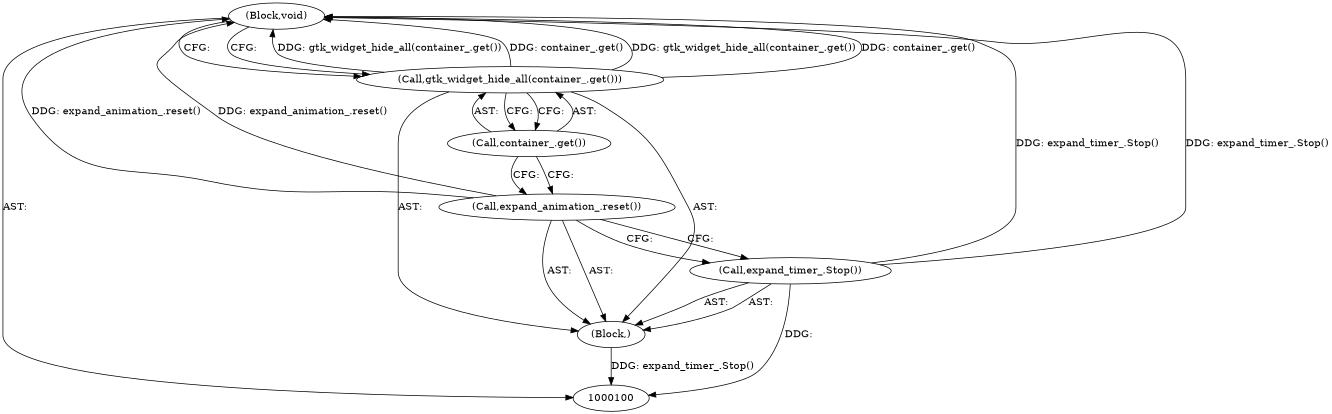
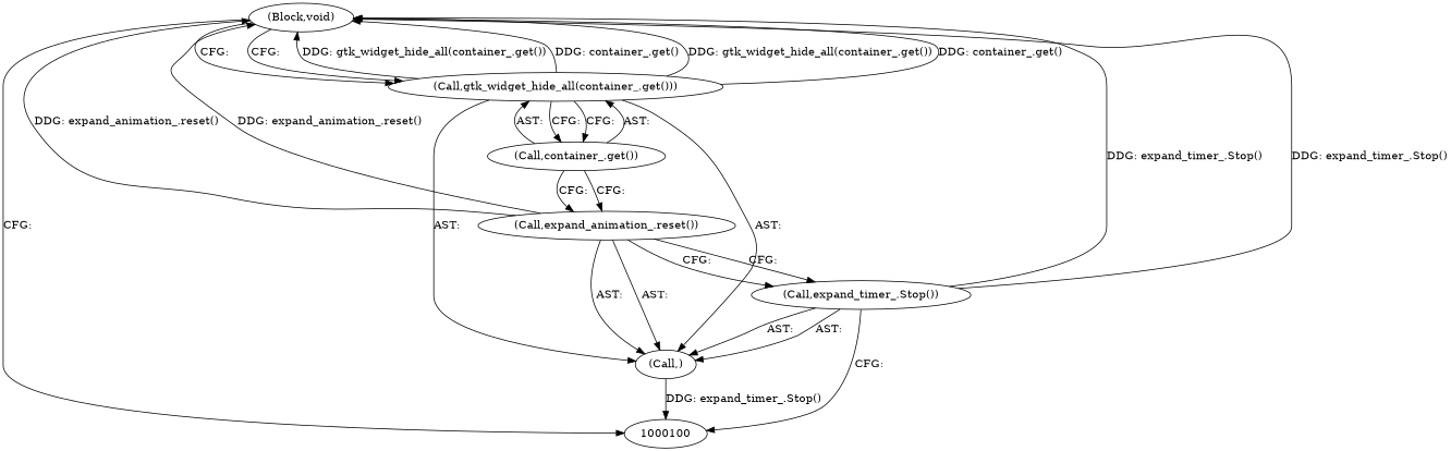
  digraph {
    n1 [label="(Block,void)"]
    n2 [label="(Call,gtk_widget_hide_all(container_.get()))"]
    1000100
-   n4 [label="(Block,)"]
+   n4 [label="(Call,)"]
    n5 [label="(Call,container_.get())"]
    n6 [label="(Call,expand_timer_.Stop())"]
    n7 [label="(Call,expand_animation_.reset())"]
    n1 -> n2 [label="CFG: "]
    n1 -> n2 [label="CFG: "]
-   n1 -> 1000100 [label="AST: "]
+   n1 -> 1000100 [label="CFG: "]
    n2 -> n1 [label="DDG: gtk_widget_hide_all(container_.get())"]
    n2 -> n1 [label="DDG: container_.get()"]
    n2 -> n1 [label="DDG: gtk_widget_hide_all(container_.get())"]
    n2 -> n1 [label="DDG: container_.get()"]
    n2 -> n4 [label="AST: "]
    n2 -> n4 [label="AST: "]
    n2 -> n5 [label="CFG: "]
    n2 -> n5 [label="CFG: "]
    n4 -> 1000100 [label="DDG: expand_timer_.Stop()"]
    n5 -> n2 [label="AST: "]
    n5 -> n2 [label="AST: "]
    n5 -> n7 [label="CFG: "]
    n5 -> n7 [label="CFG: "]
    n6 -> n1 [label="DDG: expand_timer_.Stop()"]
    n6 -> n1 [label="DDG: expand_timer_.Stop()"]
-   n6 -> 1000100 [label="DDG: "]
+   n6 -> 1000100 [label="CFG: "]
    n6 -> n4 [label="AST: "]
    n6 -> n4 [label="AST: "]
    n7 -> n1 [label="DDG: expand_animation_.reset()"]
    n7 -> n1 [label="DDG: expand_animation_.reset()"]
    n7 -> n4 [label="AST: "]
    n7 -> n4 [label="AST: "]
    n7 -> n6 [label="CFG: "]
    n7 -> n6 [label="CFG: "]
  }
